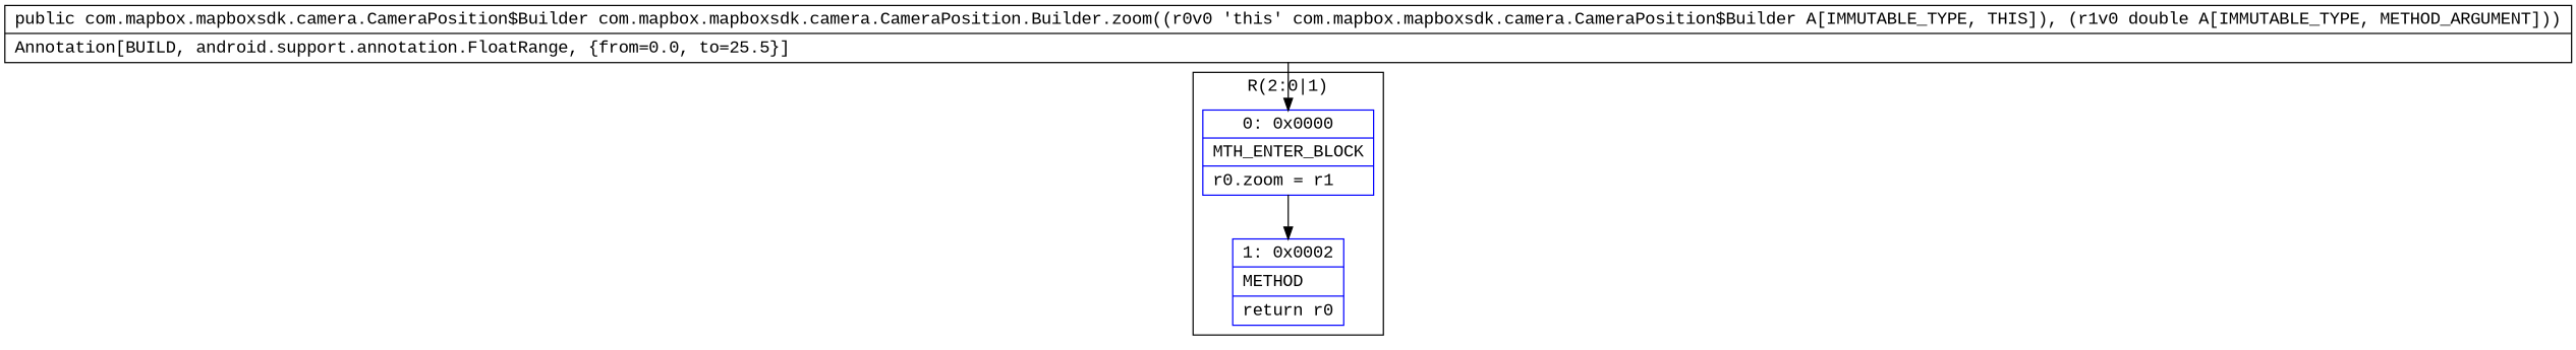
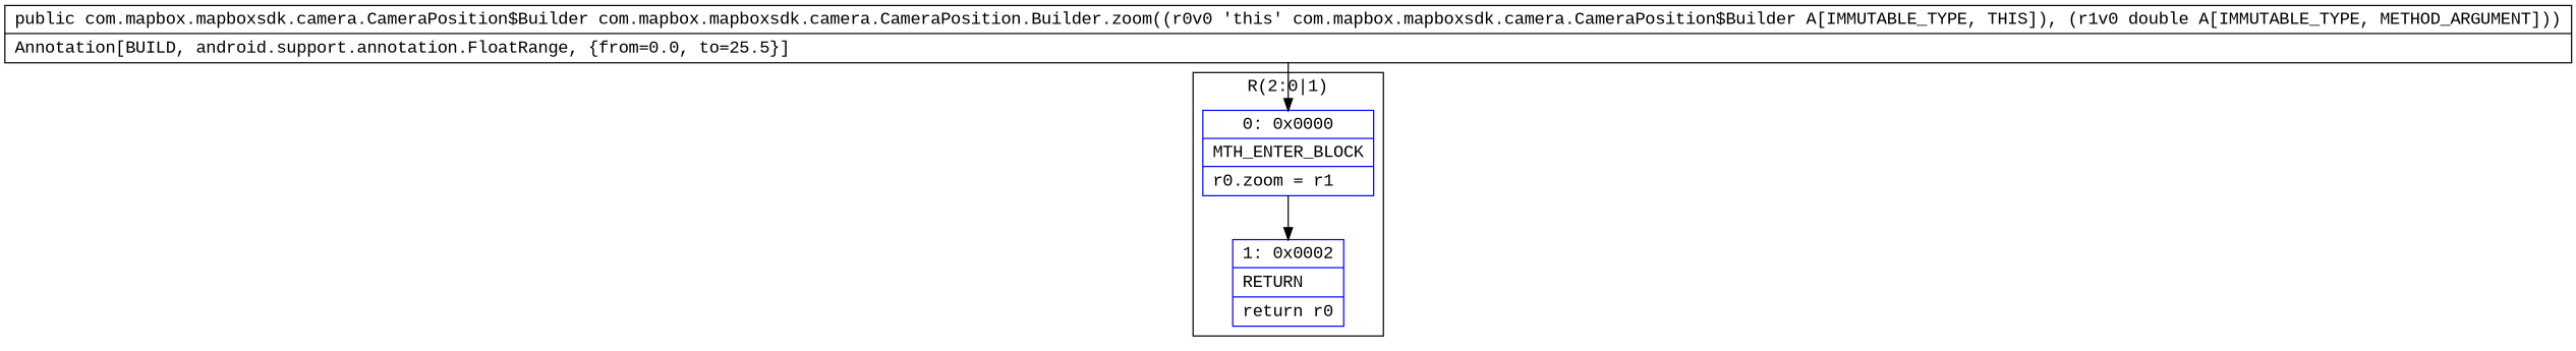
  digraph {
    fontname="Liberation Mono"
    node [color=blue shape=record fontname="Liberation Mono"]
    edge [fontname="Liberation Mono"]
    n1 [label="{0\:\ 0x0000|MTH_ENTER_BLOCK\l|r0.zoom = r1\l}"]
-   n2 [label="{1\:\ 0x0002|METHOD\l|return r0\l}"]
+   n2 [label="{1\:\ 0x0002|RETURN\l|return r0\l}"]
    n3 [label="{public com.mapbox.mapboxsdk.camera.CameraPosition$Builder com.mapbox.mapboxsdk.camera.CameraPosition.Builder.zoom((r0v0 'this' com.mapbox.mapboxsdk.camera.CameraPosition$Builder A[IMMUTABLE_TYPE, THIS]), (r1v0 double A[IMMUTABLE_TYPE, METHOD_ARGUMENT]))  | Annotation[BUILD, android.support.annotation.FloatRange, \{from=0.0, to=25.5\}]\l}" color=""]
    subgraph cluster_1 {
      label="R(2:0|1)"
      n1
      n2
    }
    n1 -> n2
    n3 -> n1
  }
